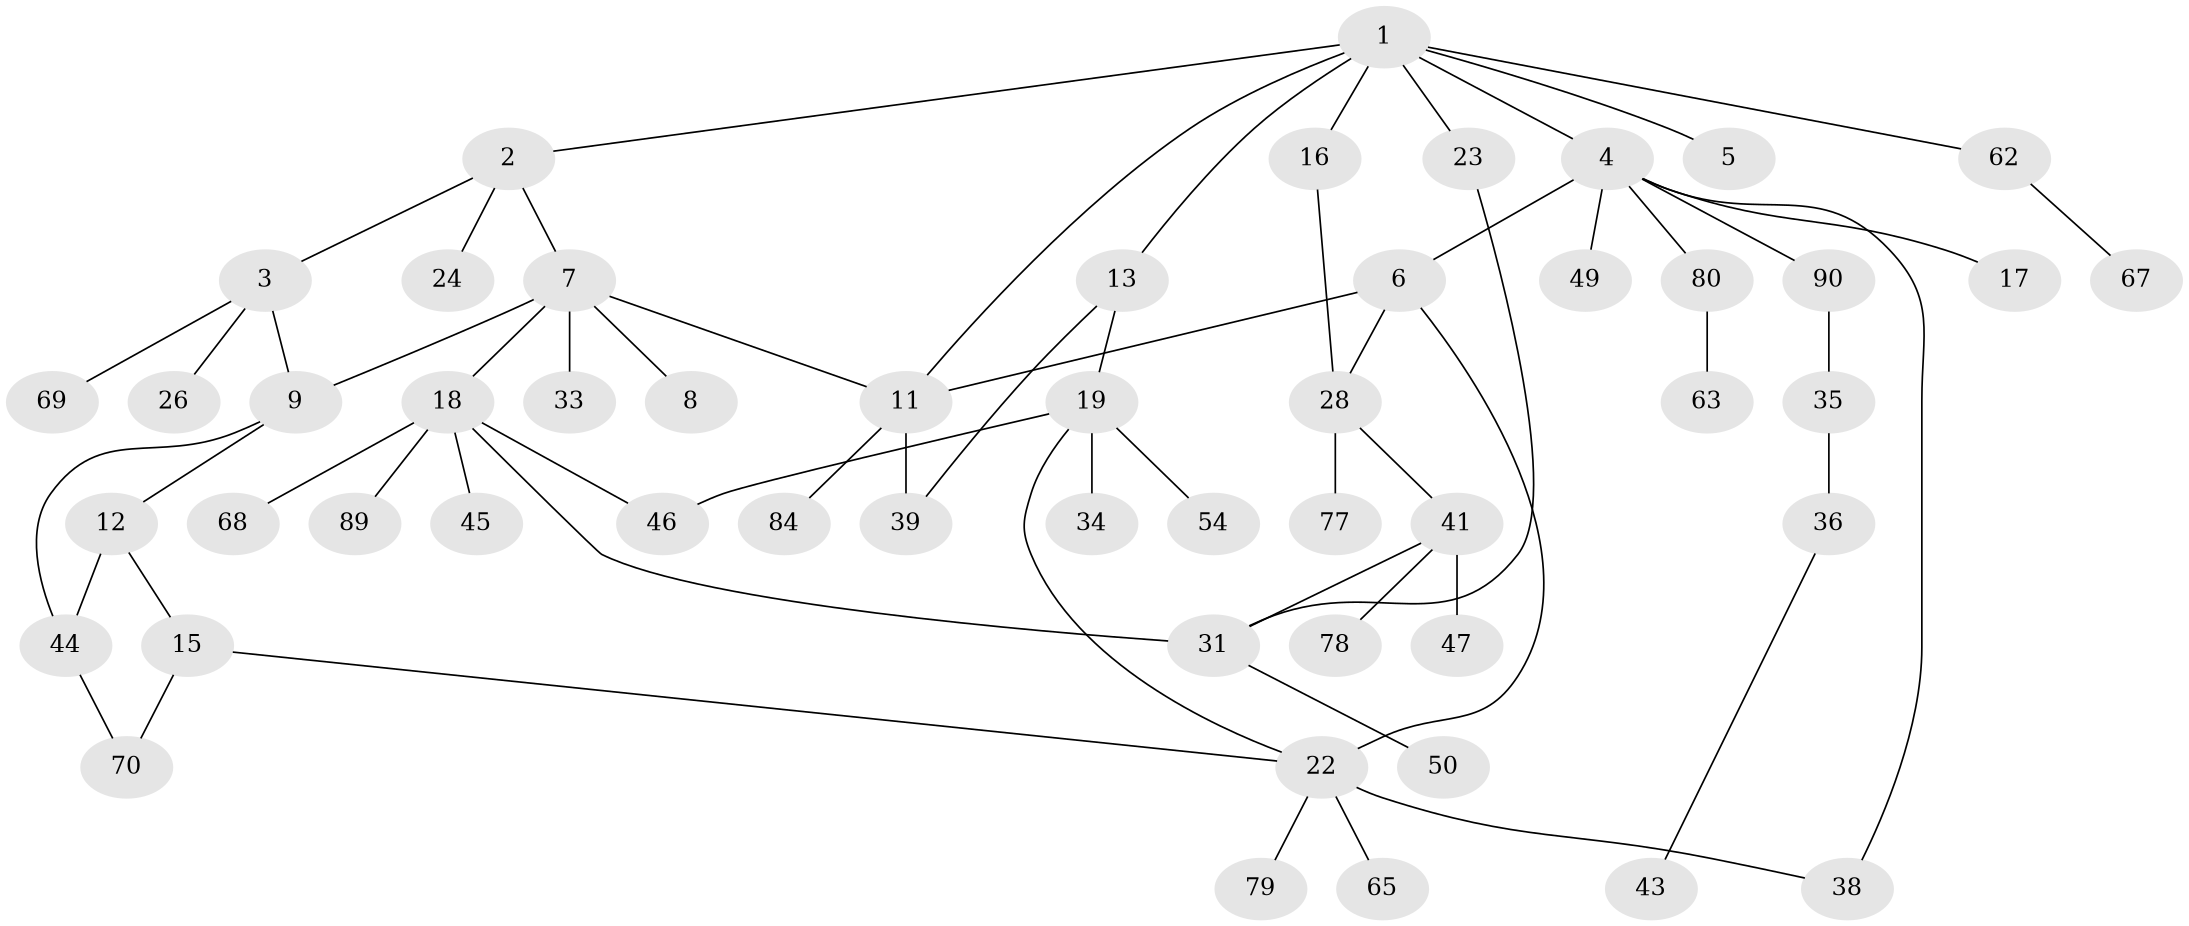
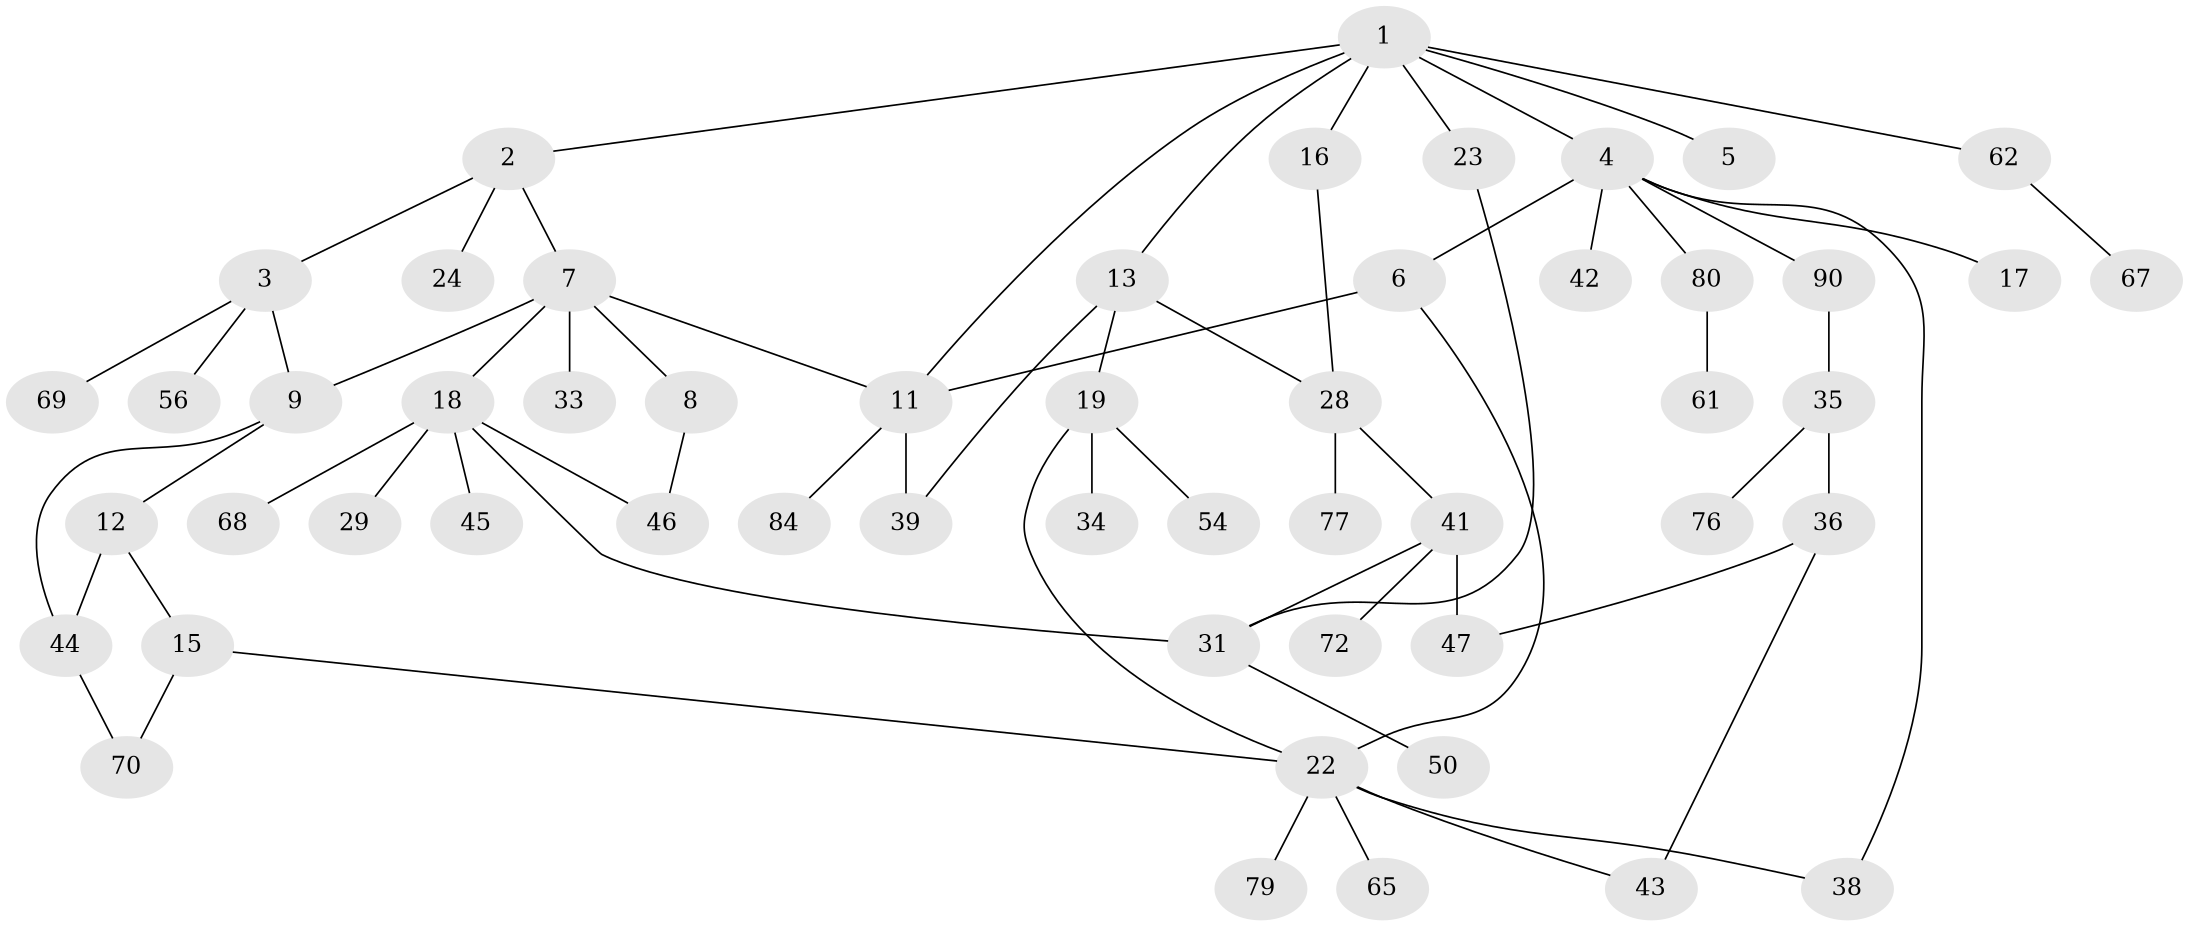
  graph {
    node [color=gray90 style=filled]
    1 [super="+10"]
    2
    4 [super="+59"]
    5 [super="+44"]
    11 [super="+55"]
    13 [super="+75"]
    16
    n8 [label=23]
    62
    3 [super="+51"]
    7 [super="+25"]
    24
    6 [super="+58"]
    17
    n15 [label=90]
    38
-   42 [label=49]
+   42
    80
    n19 [label=84]
    39 [super="+74"]
    19 [super="+20"]
    28 [super="+48"]
    31 [super="+37"]
    67 [super="+68"]
    9 [super="+23"]
    69
-   26 [super="+71"]
+   26 [super="+71" label=56]
    8
    18 [super="+32"]
    33
    12
    n32 [label=44 super="+57"]
    22 [super="+63"]
    35 [super="+56"]
-   61 [label=63]
+   61
    43
    65
    79
    41
    77
    46 [super="+73"]
-   29 [label=89]
+   29
    45 [super="+64"]
    n44 [label=68]
    15 [super="+66"]
    70
    34 [super="+53"]
    54
    50
-   78
+   78 [label=72]
    47 [super="+72"]
    36
+   76
    1 -- 2
    1 -- 4
    1 -- 5
    1 -- 11
    1 -- 13
    1 -- 16
    1 -- n8
    1 -- 62
    2 -- 3
    2 -- 7
    2 -- 24
    4 -- 6
    4 -- 17
    4 -- n15
    4 -- 38
    4 -- 42
    4 -- 80
    11 -- n19
    11 -- 39
    13 -- 39
    13 -- 19
    16 -- 28
    n8 -- 31
    62 -- 67
    3 -- 9
    3 -- 69
    3 -- 26
    7 -- 11
    7 -- 9
    7 -- 8
    7 -- 18
    7 -- 33
    6 -- 11
-   6 -- 28
+   13 -- 28
    6 -- 22
    n15 -- 35
    80 -- 61
    19 -- 22
    19 -- 34
    19 -- 54
    28 -- 41
    28 -- 77
    31 -- 50
    9 -- 12
    9 -- n32
-   19 -- 46
+   8 -- 46
    18 -- 31
    18 -- 46
    18 -- 29
    18 -- 45
    18 -- n44
    12 -- n32
    12 -- 15
    n32 -- 70
    22 -- 38
+   22 -- 43
    22 -- 65
    22 -- 79
    35 -- 36
+   35 -- 76
    41 -- 31
    41 -- 78
    41 -- 47
    15 -- 22
    15 -- 70
    36 -- 43
+   36 -- 47
  }
